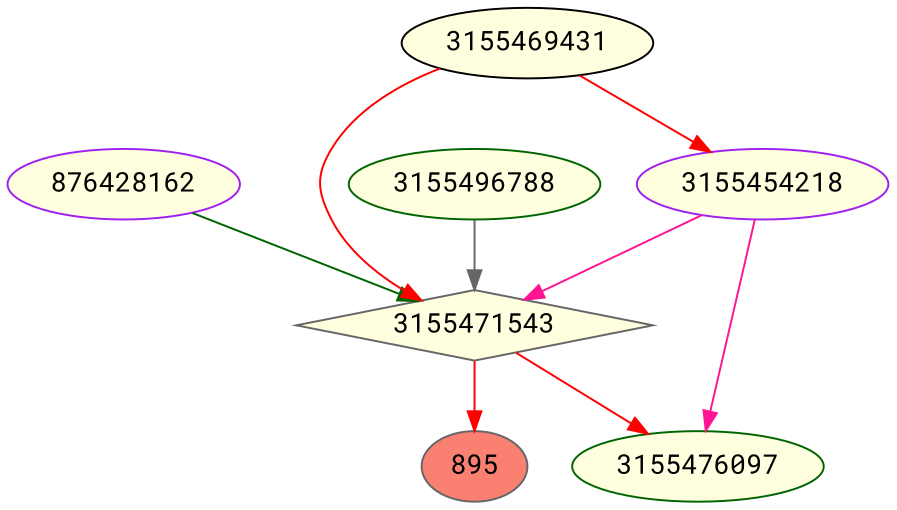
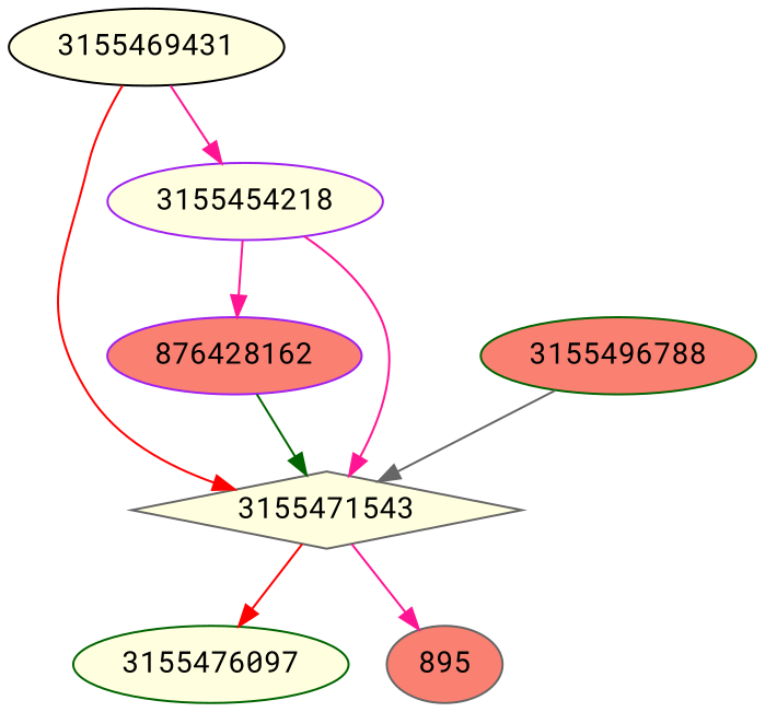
  strict digraph {
    fontname="Roboto Mono"
    node [color=purple fillcolor=lightyellow fontname="Roboto Mono" shape=ellipse style=filled]
    edge [color=red fontname="Roboto Mono"]
-   876428162
+   876428162 [fillcolor=salmon]
    3155471543 [color=gray40 shape=diamond]
    3155476097 [color=darkgreen]
    895 [color=gray40 fillcolor=salmon]
    3155454218
-   3155496788 [color=darkgreen]
+   3155496788 [color=darkgreen fillcolor=salmon]
    3155469431 [color=black]
    876428162 -> 3155471543 [color=darkgreen]
    3155471543 -> 3155476097
-   3155471543 -> 895
-   3155454218 -> 3155476097 [color=deeppink]
+   3155471543 -> 895 [color=deeppink]
+   3155454218 -> 876428162 [color=deeppink]
    3155454218 -> 3155471543 [color=deeppink]
    3155496788 -> 3155471543 [color=gray40]
    3155469431 -> 3155471543
-   3155469431 -> 3155454218
+   3155469431 -> 3155454218 [color=deeppink]
  }
